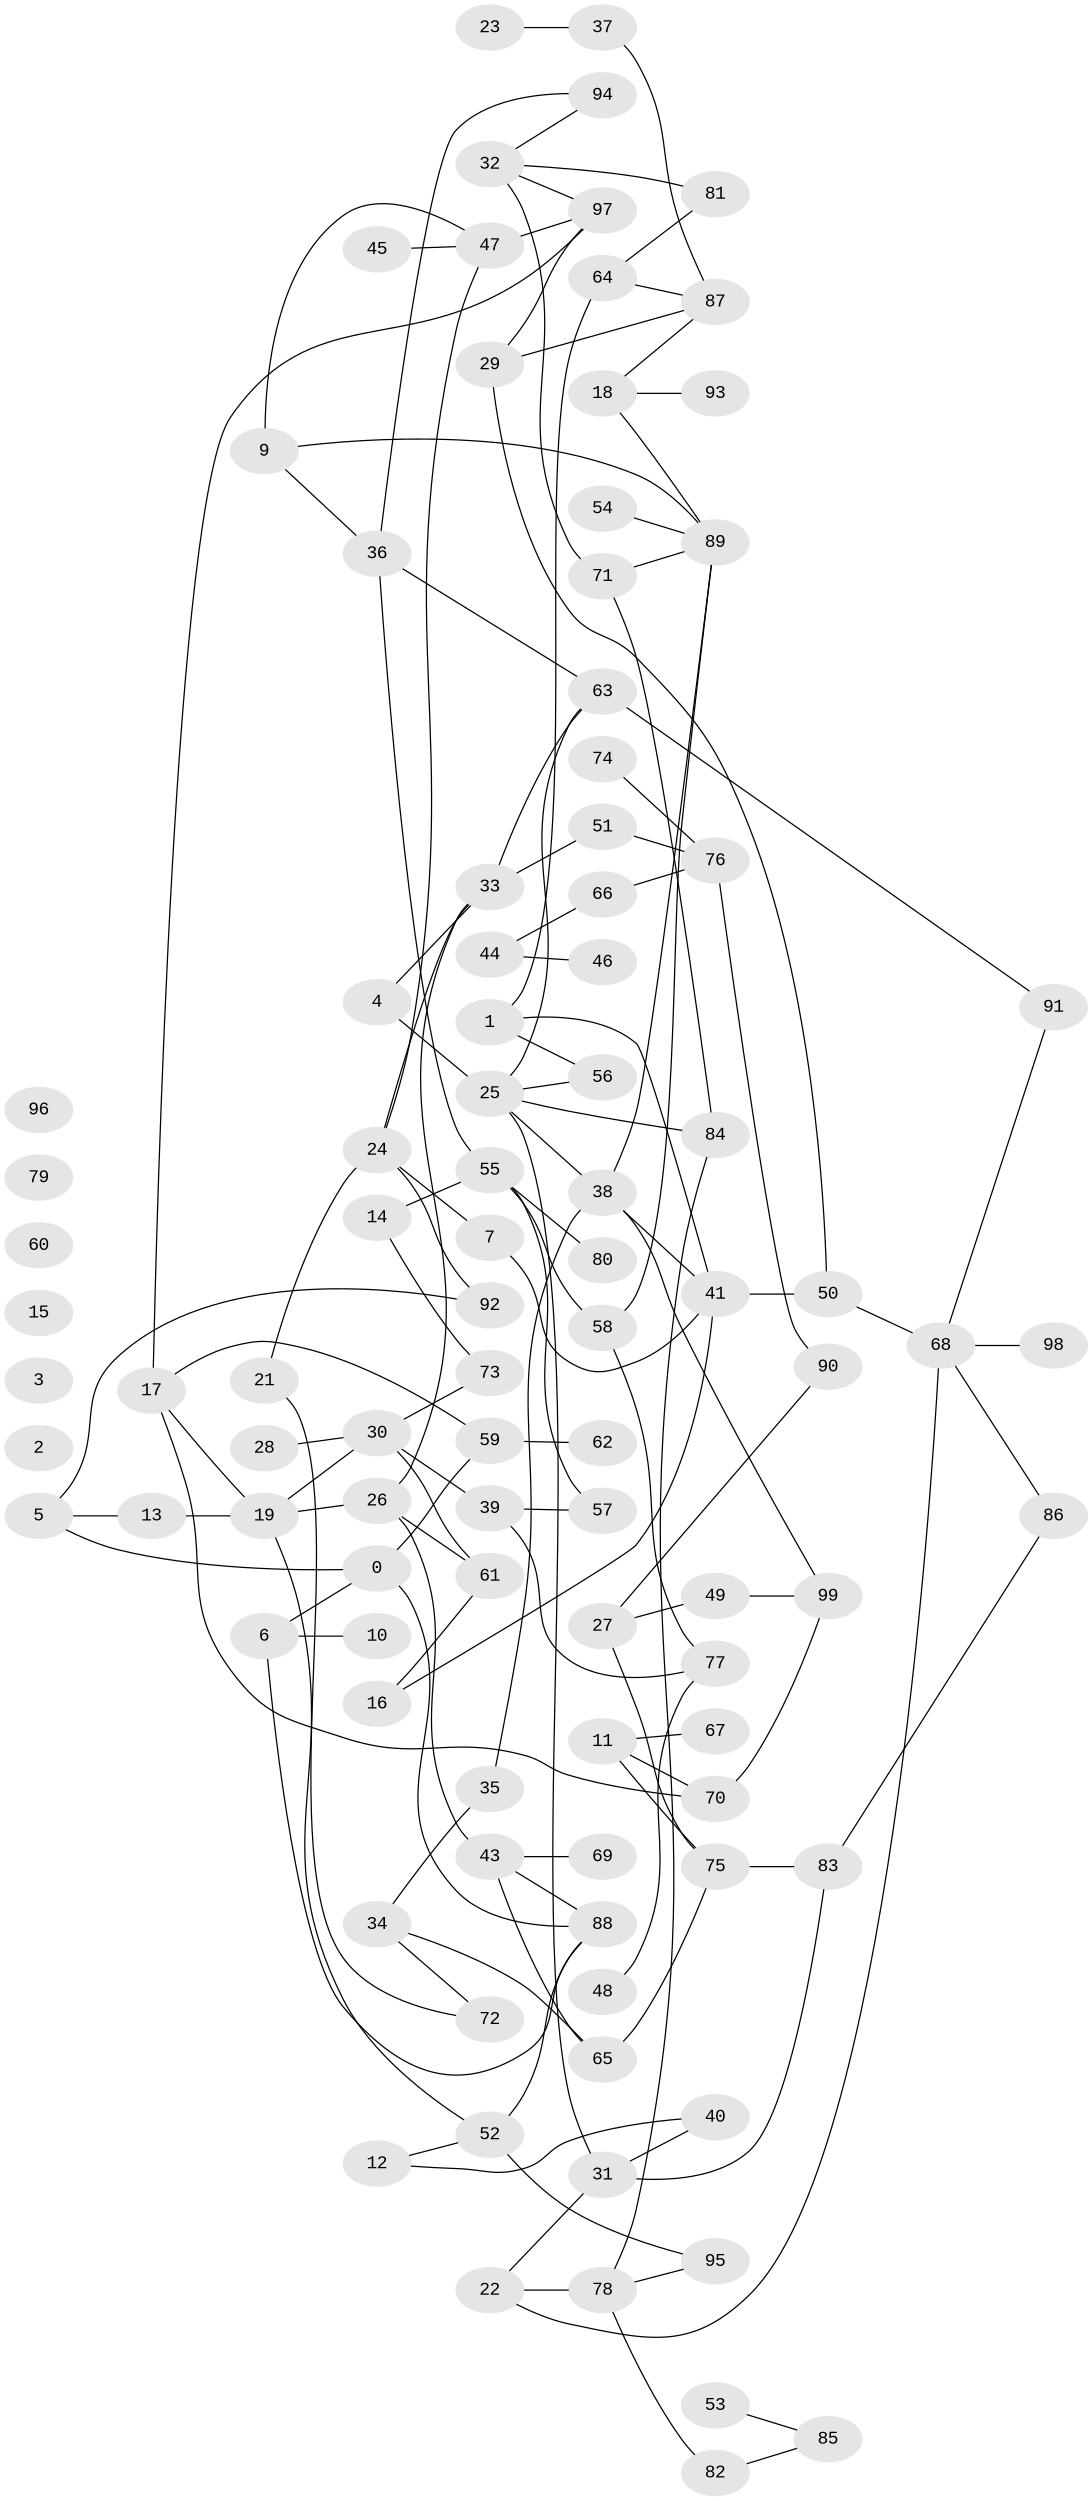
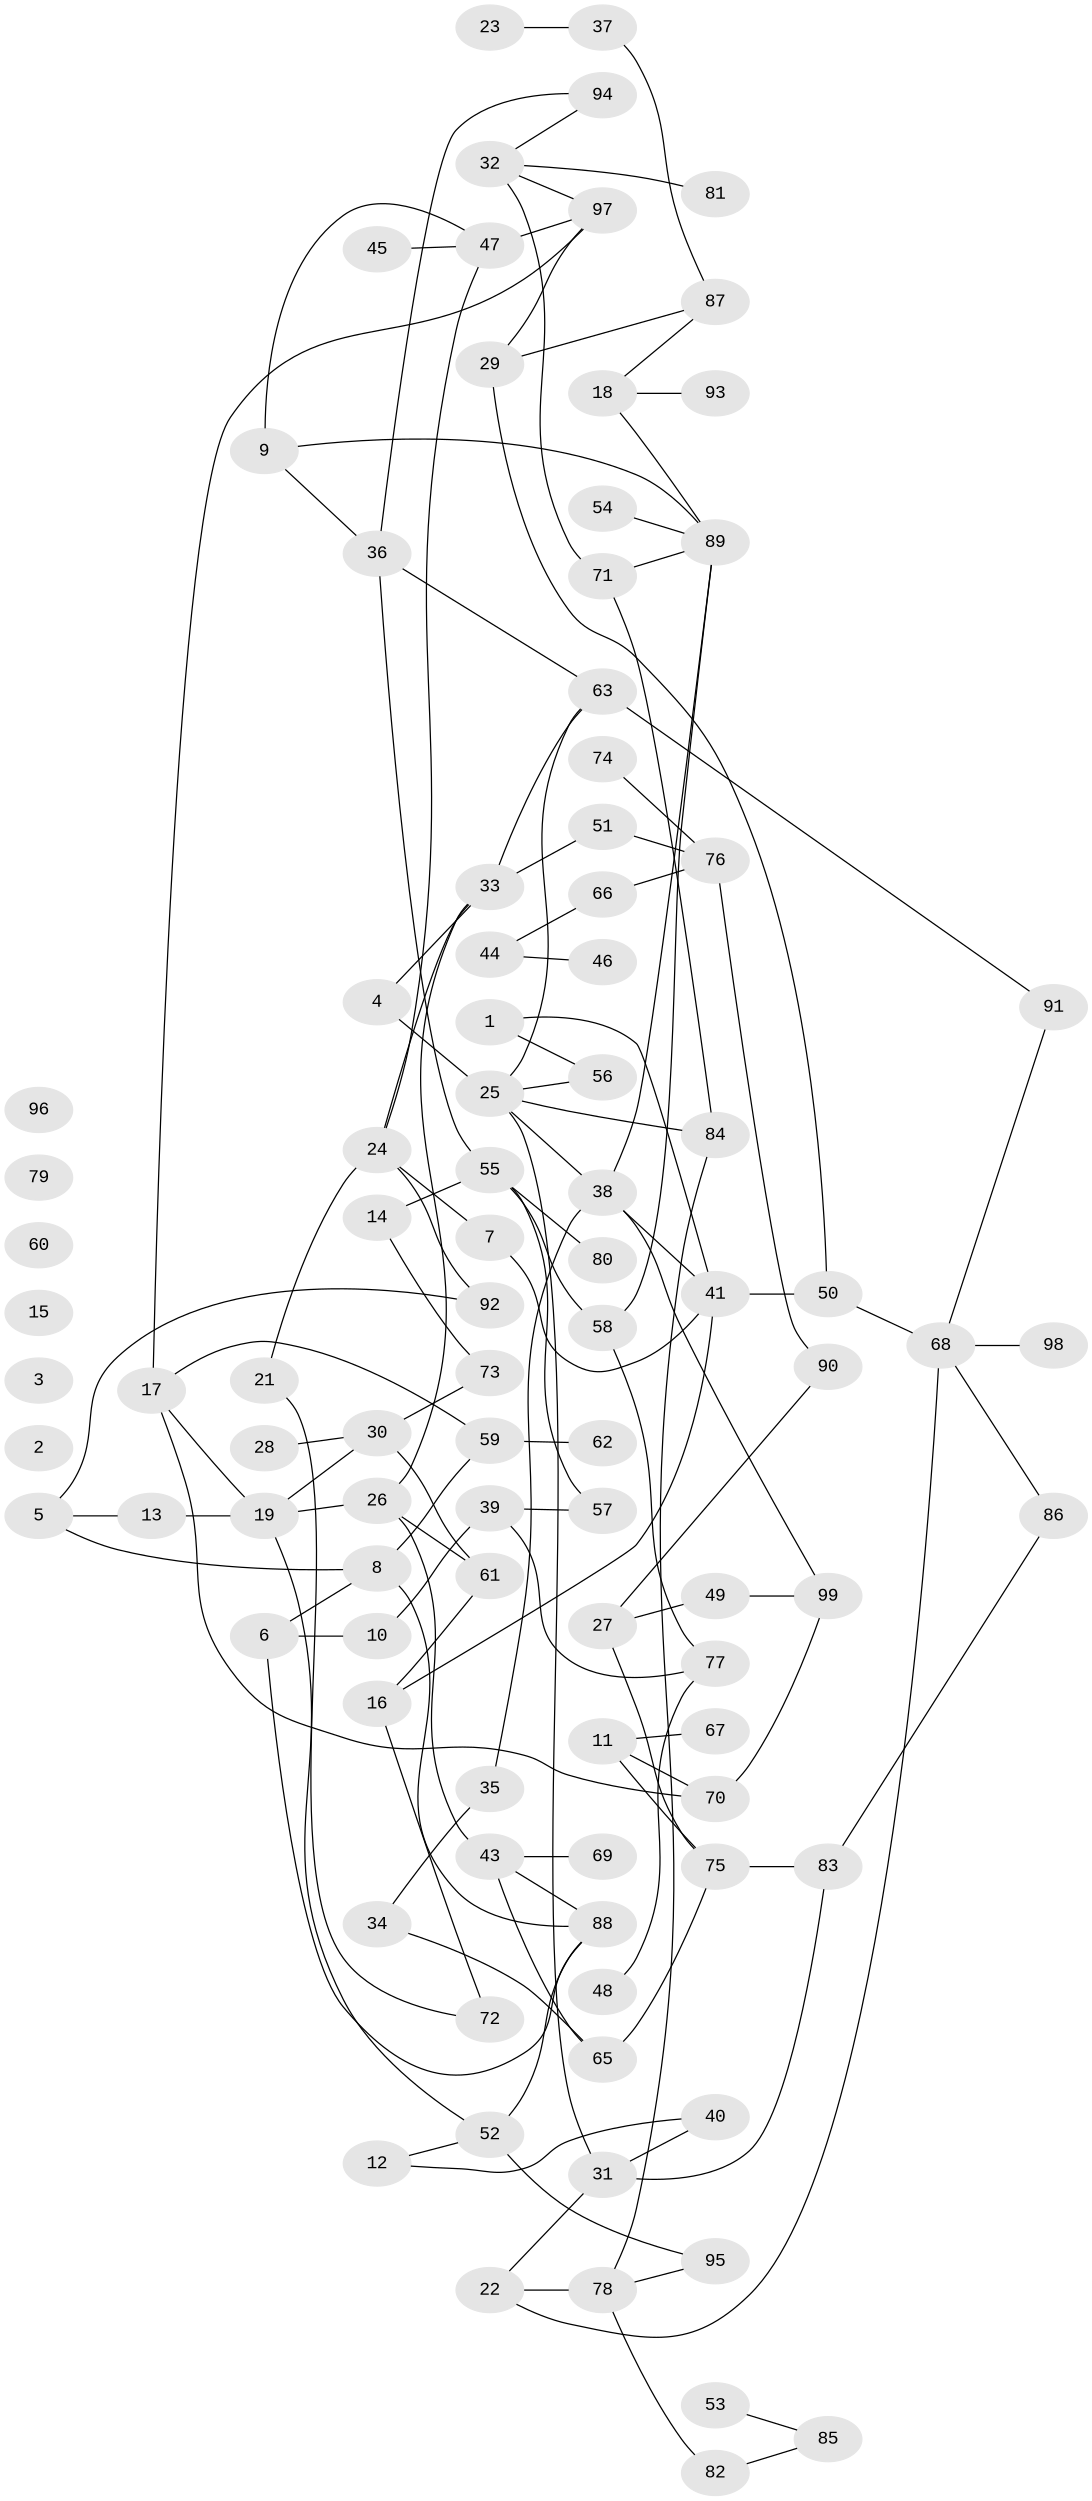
  graph {
    fontname="Liberation Mono"
    rankdir=LR
    node [color=gray90 fontname="Liberation Mono" style=filled]
    edge [fontname="Liberation Mono"]
    1
    41
    56
-   64
    50
    87
    81
    2
    3
    4
    25
    33
    31
    38
    63
    84
    55
    57
    58
    80
    5
-   8 [label=0]
+   8
    13
    92
    88
    59
    19
    6
    10
    39
    7
    62
    9
    36
    47
    89
    94
    97
    77
    11
    67
    70
    75
    99
    83
    12
    40
    52
    95
    26
    30
    14
    73
    15
    16
    61
    72
    17
    18
    93
    43
    21
    24
    22
    68
    78
    98
    91
    86
    82
    23
    37
    51
    65
    69
    27
    49
    90
    28
    29
    32
    71
    76
    34
    35
    44
    46
    66
    45
    48
    53
    85
    54
    60
    74
    79
    96
    1 -- 41
    1 -- 56
-   1 -- 64
    41 -- 50
-   64 -- 87
-   64 -- 81
    50 -- 68
    4 -- 25
    4 -- 33
    25 -- 56
    25 -- 31
    25 -- 38
    25 -- 63
    25 -- 84
    33 -- 63
    33 -- 51
    31 -- 83
    31 -- 40
    38 -- 41
    38 -- 89
    38 -- 99
    63 -- 91
    55 -- 57
    55 -- 58
    55 -- 80
    58 -- 89
    58 -- 77
    5 -- 8
    5 -- 13
    5 -- 92
    8 -- 88
    8 -- 59
    13 -- 19
    59 -- 62
    19 -- 52
    19 -- 26
    19 -- 30
    6 -- 8
    6 -- 88
    6 -- 10
-   30 -- 39
+   10 -- 39
    39 -- 57
    39 -- 77
    7 -- 41
    9 -- 36
    9 -- 47
    9 -- 89
    36 -- 63
    36 -- 55
    36 -- 94
    47 -- 97
    11 -- 67
    11 -- 70
    11 -- 75
    70 -- 99
    75 -- 83
    83 -- 86
    12 -- 40
    12 -- 52
    52 -- 88
    52 -- 95
    26 -- 33
    26 -- 61
    26 -- 43
    30 -- 73
    30 -- 61
    14 -- 55
    14 -- 73
    16 -- 41
    16 -- 61
-   34 -- 72
+   16 -- 72
    17 -- 59
    17 -- 19
    17 -- 97
    17 -- 70
    18 -- 87
    18 -- 89
    18 -- 93
    43 -- 88
    43 -- 65
    43 -- 69
    21 -- 72
    21 -- 24
    24 -- 33
    24 -- 92
    24 -- 7
    24 -- 47
    22 -- 31
    22 -- 68
    22 -- 78
    68 -- 98
    68 -- 91
    68 -- 86
    78 -- 84
    78 -- 95
    78 -- 82
    82 -- 85
    23 -- 37
    37 -- 87
    51 -- 76
    65 -- 75
    27 -- 75
    27 -- 49
    27 -- 90
    49 -- 99
    28 -- 30
    29 -- 50
    29 -- 87
    29 -- 97
    32 -- 81
    32 -- 94
    32 -- 97
    32 -- 71
    71 -- 84
    71 -- 89
    76 -- 90
    34 -- 65
    34 -- 35
    35 -- 38
    44 -- 46
    44 -- 66
    66 -- 76
    45 -- 47
    48 -- 77
    53 -- 85
    54 -- 89
    74 -- 76
  }
